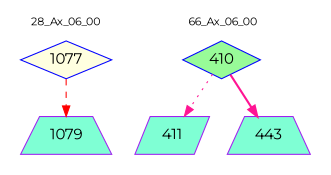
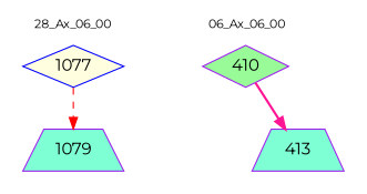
  digraph {
    fontname=Montserrat
    node [color=purple fillcolor=aquamarine fontname=Montserrat shape=diamond style=filled]
    edge [color=deeppink fontname=Montserrat]
    n1 [color=blue fillcolor=lightyellow label=1077]
    n2 [label=1079 shape=trapezium]
-   n3 [color=blue fillcolor=palegreen label=410]
-   n4 [label=411 shape=parallelogram]
-   n5 [label=443 shape=trapezium]
+   n3 [fillcolor=palegreen label=410]
+   n5 [label=413 shape=trapezium]
    subgraph cluster_1 {
      color=white
      fontsize=10
      label="28_Ax_06_00"
      n1
      n2
    }
    subgraph cluster_2 {
      color=white
      fontsize=10
-     label="66_Ax_06_00"
+     label="06_Ax_06_00"
      n3
-     n4
      n5
    }
    n1 -> n2 [color=red style=dashed]
-   n3 -> n4 [style=dotted]
    n3 -> n5 [style=bold]
  }
